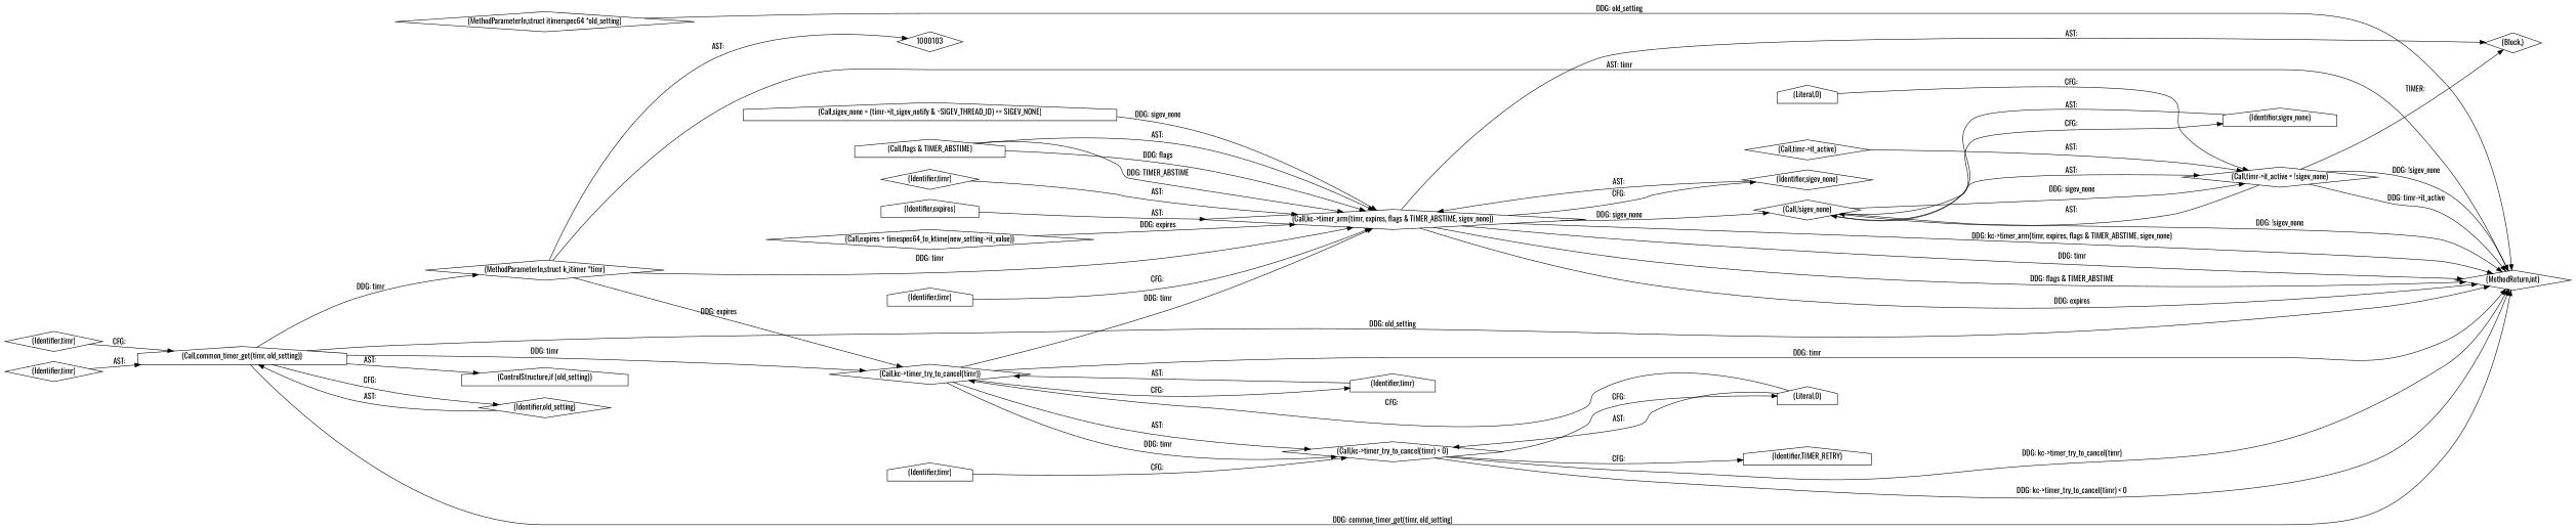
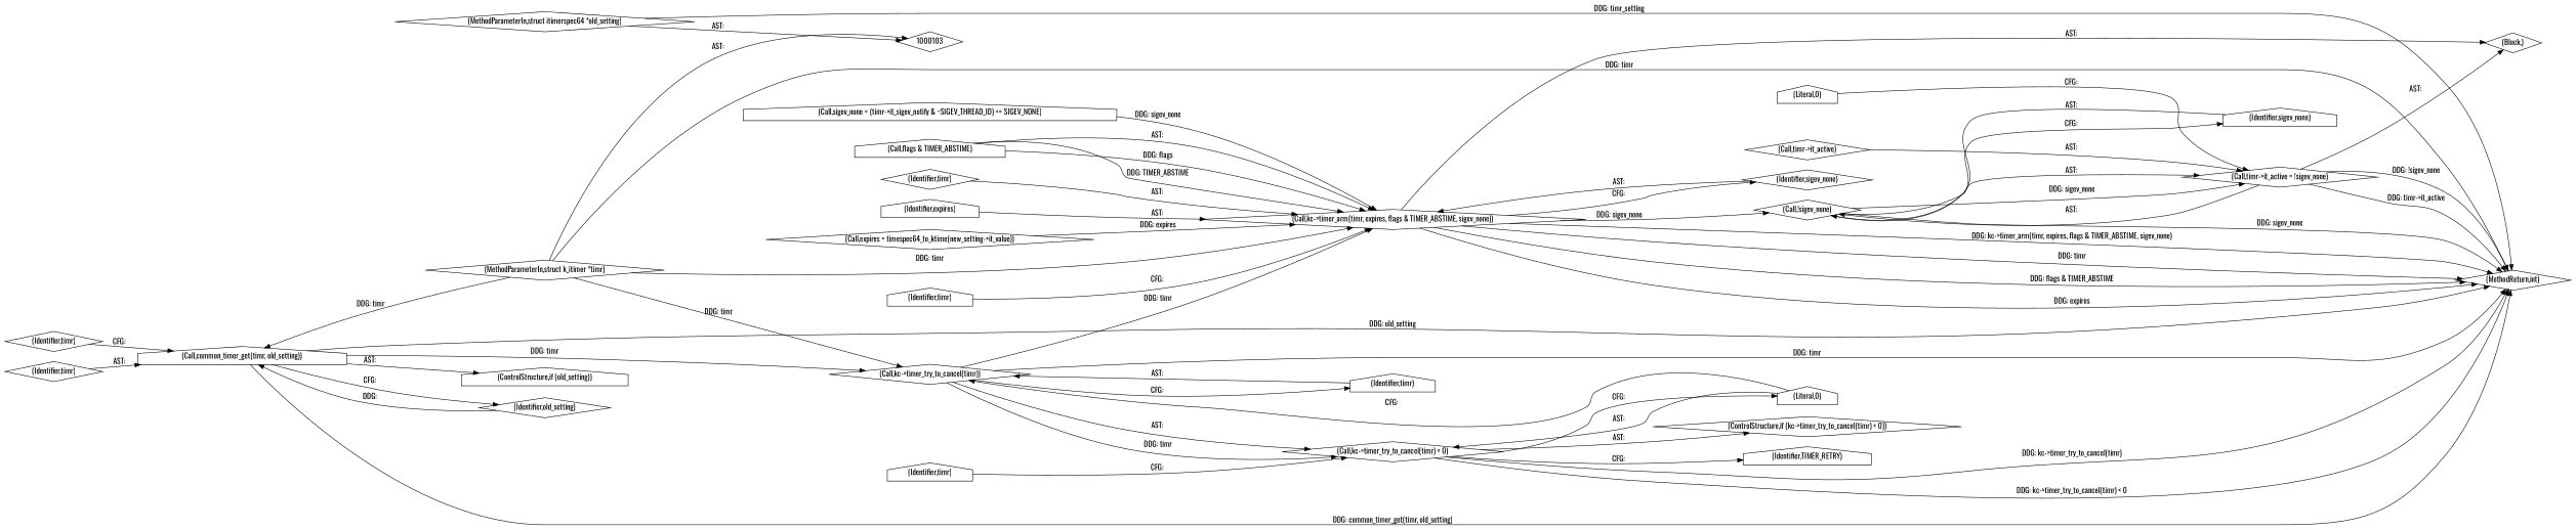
  digraph {
    fontname=Oswald
    rankdir=LR
    node [fontname=Oswald shape=diamond]
    edge [fontname=Oswald]
    n1 [label="(Call,common_timer_get(timr, old_setting))" shape=house]
    n2 [label="(Call,kc->timer_try_to_cancel(timr))"]
    n3 [label="(MethodReturn,int)"]
    n4 [label="(ControlStructure,if (old_setting))" shape=house]
    n5 [label="(Identifier,old_setting)"]
    n6 [label="(Call,kc->timer_arm(timr, expires, flags & TIMER_ABSTIME, sigev_none))"]
    n7 [label="(Call,kc->timer_try_to_cancel(timr) < 0)"]
    n8 [label="(Identifier,timr)" shape=house]
    n9 [label="(MethodParameterIn,struct k_itimer *timr)"]
    1000103
    n11 [label="(Call,!sigev_none)"]
    n12 [label="(Block,)"]
    n13 [label="(Identifier,sigev_none)"]
    n14 [label="(MethodParameterIn,struct itimerspec64 *old_setting)"]
    n15 [label="(Literal,0)" shape=house]
+   n16 [label="(ControlStructure,if (kc->timer_try_to_cancel(timr) < 0))"]
    n17 [label="(Identifier,TIMER_RETRY)" shape=house]
    n18 [label="(Call,timr->it_active = !sigev_none)"]
    n19 [label="(Identifier,sigev_none)" shape=house]
    n20 [label="(Identifier,timr)" shape=house]
    n21 [label="(Call,sigev_none = (timr->it_sigev_notify & ~SIGEV_THREAD_ID) == SIGEV_NONE)" shape=house]
    n22 [label="(Call,flags & TIMER_ABSTIME)" shape=house]
    n23 [label="(Identifier,timr)"]
    n24 [label="(Identifier,timr)" shape=house]
    n25 [label="(Identifier,timr)"]
    n26 [label="(Identifier,expires)" shape=house]
    n27 [label="(Literal,0)" shape=house]
    n28 [label="(Identifier,timr)"]
    n29 [label="(Call,expires = timespec64_to_ktime(new_setting->it_value))"]
    n30 [label="(Call,timr->it_active)"]
    n1 -> n2 [label="DDG: timr"]
    n1 -> n3 [label="DDG: old_setting"]
    n1 -> n3 [label="DDG: common_timer_get(timr, old_setting)"]
    n1 -> n4 [label="AST: "]
    n1 -> n5 [label="CFG: "]
    n2 -> n3 [label="DDG: timr"]
    n2 -> n6 [label="DDG: timr"]
    n2 -> n7 [label="AST: "]
    n2 -> n7 [label="DDG: timr"]
    n2 -> n8 [label="CFG: "]
-   n5 -> n1 [label="AST: "]
+   n5 -> n1 [label="DDG: "]
    n6 -> n3 [label="DDG: kc->timer_arm(timr, expires, flags & TIMER_ABSTIME, sigev_none)"]
    n6 -> n3 [label="DDG: timr"]
    n6 -> n3 [label="DDG: flags & TIMER_ABSTIME"]
    n6 -> n3 [label="DDG: expires"]
    n6 -> n11 [label="DDG: sigev_none"]
    n6 -> n12 [label="AST: "]
    n6 -> n13 [label="CFG: "]
    n7 -> n3 [label="DDG: kc->timer_try_to_cancel(timr)"]
    n7 -> n3 [label="DDG: kc->timer_try_to_cancel(timr) < 0"]
    n7 -> n15 [label="CFG: "]
+   n7 -> n16 [label="AST: "]
    n7 -> n17 [label="CFG: "]
    n8 -> n2 [label="AST: "]
-   n1 -> n9 [label="DDG: timr"]
-   n9 -> n2 [label="DDG: expires"]
-   n9 -> n3 [label="AST: timr"]
+   n9 -> n1 [label="DDG: timr"]
+   n9 -> n2 [label="DDG: timr"]
+   n9 -> n3 [label="DDG: timr"]
    n9 -> n6 [label="DDG: timr"]
    n9 -> 1000103 [label="AST: "]
-   n11 -> n3 [label="DDG: !sigev_none"]
+   n11 -> n3 [label="DDG: sigev_none"]
    n11 -> n18 [label="AST: "]
    n11 -> n18 [label="DDG: sigev_none"]
    n11 -> n19 [label="CFG: "]
    n13 -> n6 [label="AST: "]
-   n14 -> n3 [label="DDG: old_setting"]
+   n14 -> n3 [label="DDG: timr_setting"]
+   n14 -> 1000103 [label="AST: "]
    n15 -> n2 [label="CFG: "]
    n15 -> n7 [label="AST: "]
    n18 -> n3 [label="DDG: !sigev_none"]
    n18 -> n3 [label="DDG: timr->it_active"]
    n18 -> n11 [label="AST: "]
-   n18 -> n12 [label="TIMER: "]
+   n18 -> n12 [label="AST: "]
    n19 -> n11 [label="AST: "]
    n20 -> n6 [label="CFG: "]
    n21 -> n6 [label="DDG: sigev_none"]
    n22 -> n6 [label="AST: "]
    n22 -> n6 [label="DDG: flags"]
    n22 -> n6 [label="DDG: TIMER_ABSTIME"]
    n23 -> n1 [label="CFG: "]
    n24 -> n7 [label="CFG: "]
    n25 -> n6 [label="AST: "]
    n26 -> n6 [label="AST: "]
    n27 -> n18 [label="CFG: "]
    n28 -> n1 [label="AST: "]
    n29 -> n6 [label="DDG: expires"]
    n30 -> n18 [label="AST: "]
  }
